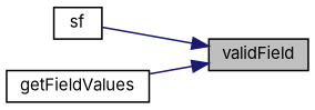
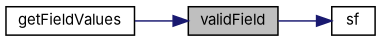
  digraph {
    fontname=Inter
    rankdir=LR
    node [color=black fontname=Inter fontsize=10 shape=record]
    edge [color=midnightblue fontname=Inter fontsize=10 labelfontname=Helvetica labelfontsize=10 style=solid]
    n1 [fillcolor=grey75 fontcolor=black height=0.2 label=validField style=filled width=0.4]
    n2 [height=0.2 label=sf width=0.4]
    n3 [height=0.2 label=getFieldValues width=0.4]
-   n2 -> n1
+   n1 -> n2
    n3 -> n1
  }
